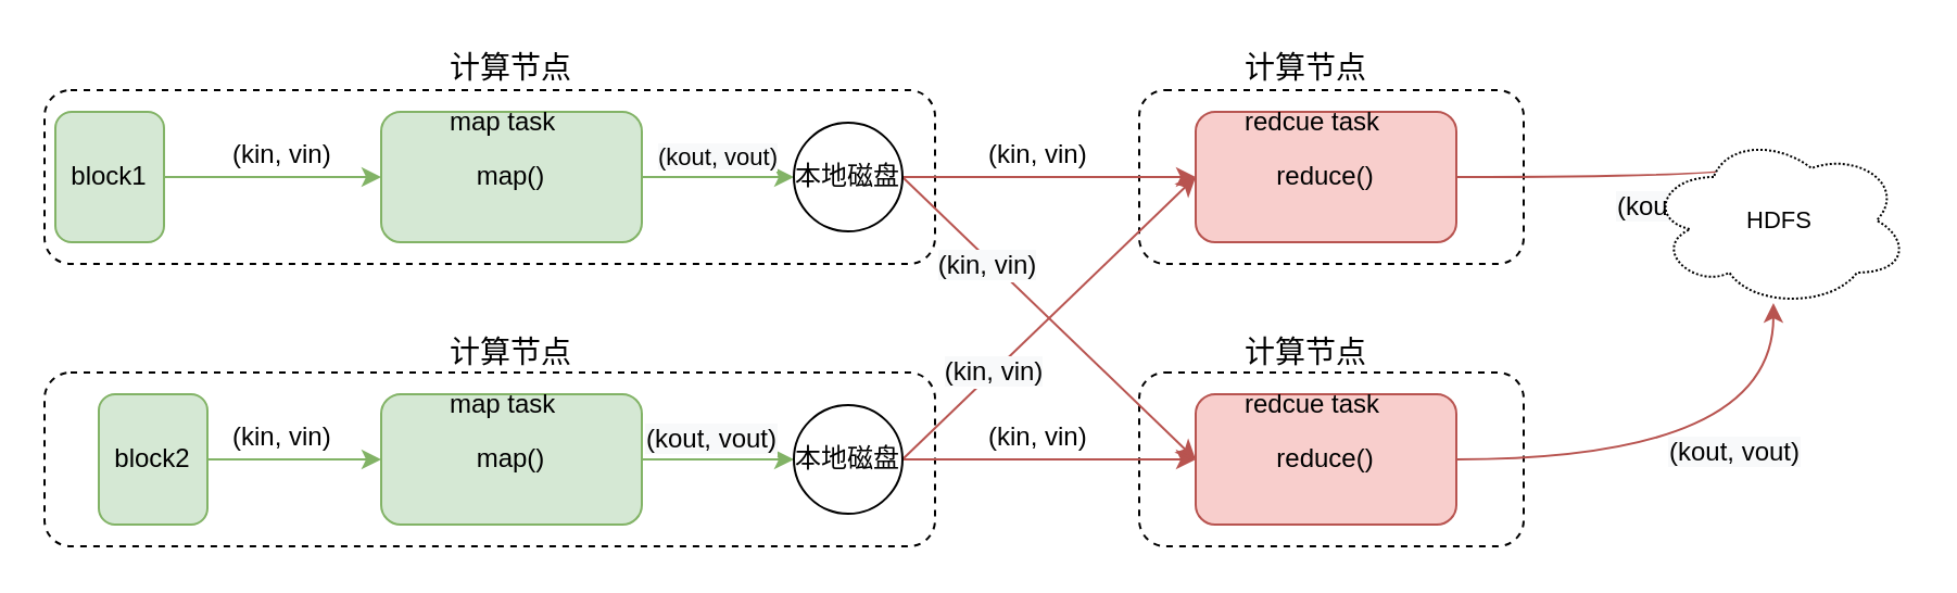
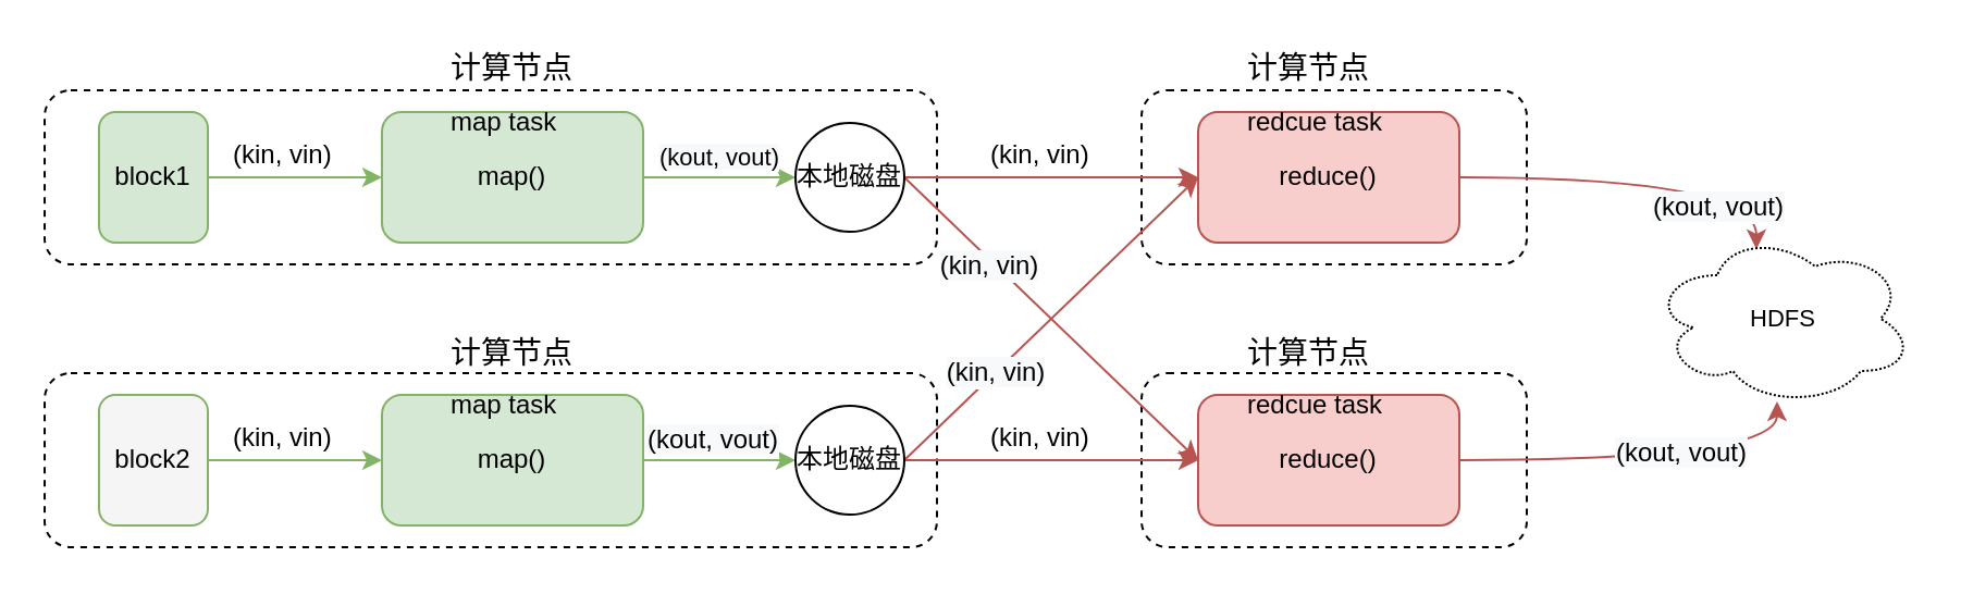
  <mxCell id="0" />
  <mxCell id="1" parent="0" />
  <mxCell id="2" value="" style="rounded=1;whiteSpace=wrap;html=1;dashed=1;" parent="1" vertex="1"><mxGeometry x="524" y="41" width="177" height="80" as="geometry" /></mxCell>
  <mxCell id="3" value="" style="rounded=1;whiteSpace=wrap;html=1;dashed=1;" parent="1" vertex="1"><mxGeometry x="524" y="171" width="177" height="80" as="geometry" /></mxCell>
  <mxCell id="4" value="" style="rounded=1;whiteSpace=wrap;html=1;dashed=1;" parent="1" vertex="1"><mxGeometry x="20" y="171" width="410" height="80" as="geometry" /></mxCell>
  <mxCell id="5" value="" style="rounded=1;whiteSpace=wrap;html=1;dashed=1;" parent="1" vertex="1"><mxGeometry x="20" y="41" width="410" height="80" as="geometry" /></mxCell>
  <mxCell id="6" value="" style="edgeStyle=orthogonalEdgeStyle;rounded=0;orthogonalLoop=1;jettySize=auto;html=1;exitX=1;exitY=0.5;exitDx=0;exitDy=0;fillColor=#d5e8d4;strokeColor=#82b366;entryX=0;entryY=0.5;entryDx=0;entryDy=0;" parent="1" source="8" target="15" edge="1"><mxGeometry relative="1" as="geometry"><mxPoint x="410" y="-19" as="targetPoint" /><Array as="points" /></mxGeometry></mxCell>
  <mxCell id="7" value="&lt;span style=&quot;text-align: left ; background-color: rgb(248 , 249 , 250)&quot;&gt;(kout, vout)&lt;/span&gt;" style="text;html=1;resizable=0;points=[];align=center;verticalAlign=middle;labelBackgroundColor=#ffffff;fontSize=11;direction=south;" vertex="1" connectable="0" parent="6"><mxGeometry x="0.805" y="-4" relative="1" as="geometry"><mxPoint x="-29" y="-14" as="offset" /></mxGeometry></mxCell>
  <mxCell id="8" value="map()" style="rounded=1;whiteSpace=wrap;html=1;fillColor=#d5e8d4;strokeColor=#82b366;" parent="1" vertex="1"><mxGeometry x="175" y="51" width="120" height="60" as="geometry" /></mxCell>
  <mxCell id="9" style="edgeStyle=orthogonalEdgeStyle;rounded=0;orthogonalLoop=1;jettySize=auto;html=1;exitX=1;exitY=0.5;exitDx=0;exitDy=0;entryX=0.4;entryY=0.1;entryDx=0;entryDy=0;fillColor=#f8cecc;strokeColor=#b85450;curved=1;entryPerimeter=0;" parent="1" source="11" target="42" edge="1"><mxGeometry relative="1" as="geometry"><mxPoint x="767" y="81" as="targetPoint" /><Array as="points"><mxPoint x="807" y="81" /></Array></mxGeometry></mxCell>
  <mxCell id="10" value="&lt;span style=&quot;font-size: 12px ; text-align: left ; background-color: rgb(248 , 249 , 250)&quot;&gt;(kout, vout)&lt;/span&gt;" style="text;html=1;resizable=0;points=[];align=center;verticalAlign=middle;labelBackgroundColor=#ffffff;fontSize=11;" vertex="1" connectable="0" parent="9"><mxGeometry x="0.388" y="-13" relative="1" as="geometry"><mxPoint as="offset" /></mxGeometry></mxCell>
  <mxCell id="11" value="reduce()" style="rounded=1;whiteSpace=wrap;html=1;fillColor=#f8cecc;strokeColor=#b85450;" parent="1" vertex="1"><mxGeometry x="550" y="51" width="120" height="60" as="geometry" /></mxCell>
  <mxCell id="12" style="edgeStyle=orthogonalEdgeStyle;rounded=0;orthogonalLoop=1;jettySize=auto;html=1;exitX=1;exitY=0.5;exitDx=0;exitDy=0;fillColor=#f8cecc;strokeColor=#b85450;" parent="1" source="15" target="11" edge="1"><mxGeometry relative="1" as="geometry" /></mxCell>
  <mxCell id="13" style="edgeStyle=none;rounded=0;orthogonalLoop=1;jettySize=auto;html=1;exitX=1;exitY=0.5;exitDx=0;exitDy=0;fillColor=#f8cecc;strokeColor=#b85450;" parent="1" source="15" edge="1"><mxGeometry relative="1" as="geometry"><mxPoint x="550" y="211" as="targetPoint" /></mxGeometry></mxCell>
  <mxCell id="14" value="&lt;span style=&quot;font-size: 12px ; text-align: left ; background-color: rgb(248 , 249 , 250)&quot;&gt;(kin, vin)&lt;/span&gt;" style="text;html=1;resizable=0;points=[];align=center;verticalAlign=middle;labelBackgroundColor=#ffffff;fontSize=11;" vertex="1" connectable="0" parent="13"><mxGeometry x="-0.397" y="-2" relative="1" as="geometry"><mxPoint x="-1" as="offset" /></mxGeometry></mxCell>
  <mxCell id="15" value="本地磁盘" style="ellipse;whiteSpace=wrap;html=1;aspect=fixed;" parent="1" vertex="1"><mxGeometry x="365" y="56" width="50" height="50" as="geometry" /></mxCell>
  <mxCell id="16" style="edgeStyle=orthogonalEdgeStyle;rounded=0;orthogonalLoop=1;jettySize=auto;html=1;exitX=1;exitY=0.5;exitDx=0;exitDy=0;entryX=0;entryY=0.5;entryDx=0;entryDy=0;fillColor=#d5e8d4;strokeColor=#82b366;" parent="1" source="17" target="8" edge="1"><mxGeometry relative="1" as="geometry" /></mxCell>
- <mxCell id="17" value="block1" style="rounded=1;whiteSpace=wrap;html=1;fillColor=#d5e8d4;strokeColor=#82b366;" parent="1" vertex="1"><mxGeometry x="25" y="51" width="50" height="60" as="geometry" /></mxCell>
+ <mxCell id="17" value="block1" style="rounded=1;whiteSpace=wrap;html=1;fillColor=#d5e8d4;strokeColor=#82b366;" parent="1" vertex="1"><mxGeometry x="45" y="51" width="50" height="60" as="geometry" /></mxCell>
  <mxCell id="18" value="map task" style="text;html=1;resizable=0;points=[];autosize=1;align=left;verticalAlign=top;spacingTop=-4;" parent="1" vertex="1"><mxGeometry x="205" y="46" width="60" height="20" as="geometry" /></mxCell>
  <mxCell id="19" value="redcue task" style="text;html=1;resizable=0;points=[];autosize=1;align=left;verticalAlign=top;spacingTop=-4;" parent="1" vertex="1"><mxGeometry x="571" y="46" width="80" height="20" as="geometry" /></mxCell>
  <mxCell id="20" value="(kin, vin)" style="text;html=1;resizable=0;points=[];autosize=1;align=left;verticalAlign=top;spacingTop=-4;" parent="1" vertex="1"><mxGeometry x="105" y="61" width="60" height="20" as="geometry" /></mxCell>
  <mxCell id="21" value="(kin, vin)" style="text;html=1;resizable=0;points=[];autosize=1;align=left;verticalAlign=top;spacingTop=-4;" parent="1" vertex="1"><mxGeometry x="452.5" y="61" width="60" height="20" as="geometry" /></mxCell>
  <mxCell id="22" style="edgeStyle=orthogonalEdgeStyle;rounded=0;orthogonalLoop=1;jettySize=auto;html=1;exitX=1;exitY=0.5;exitDx=0;exitDy=0;fillColor=#d5e8d4;strokeColor=#82b366;entryX=0;entryY=0.5;entryDx=0;entryDy=0;" parent="1" source="24" target="31" edge="1"><mxGeometry relative="1" as="geometry"><mxPoint x="360" y="321" as="targetPoint" /></mxGeometry></mxCell>
  <mxCell id="23" value="&lt;span style=&quot;font-size: 12px ; text-align: left ; background-color: rgb(248 , 249 , 250)&quot;&gt;(kout, vout)&lt;/span&gt;" style="text;html=1;resizable=0;points=[];align=center;verticalAlign=middle;labelBackgroundColor=#ffffff;fontSize=11;" vertex="1" connectable="0" parent="22"><mxGeometry x="0.703" y="1" relative="1" as="geometry"><mxPoint x="-29" y="-9" as="offset" /></mxGeometry></mxCell>
  <mxCell id="24" value="map()" style="rounded=1;whiteSpace=wrap;html=1;fillColor=#d5e8d4;strokeColor=#82b366;" parent="1" vertex="1"><mxGeometry x="175" y="181" width="120" height="60" as="geometry" /></mxCell>
  <mxCell id="25" style="edgeStyle=orthogonalEdgeStyle;rounded=0;orthogonalLoop=1;jettySize=auto;html=1;exitX=1;exitY=0.5;exitDx=0;exitDy=0;entryX=0.479;entryY=0.975;entryDx=0;entryDy=0;fillColor=#f8cecc;strokeColor=#b85450;entryPerimeter=0;curved=1;" parent="1" source="27" target="42" edge="1"><mxGeometry relative="1" as="geometry"><mxPoint x="767" y="211" as="targetPoint" /><Array as="points"><mxPoint x="816" y="211" /></Array></mxGeometry></mxCell>
  <mxCell id="26" value="&lt;span style=&quot;font-size: 12px ; text-align: left ; background-color: rgb(248 , 249 , 250)&quot;&gt;(kout, vout)&lt;/span&gt;" style="text;html=1;resizable=0;points=[];align=center;verticalAlign=middle;labelBackgroundColor=#ffffff;fontSize=11;" vertex="1" connectable="0" parent="25"><mxGeometry x="0.168" y="4" relative="1" as="geometry"><mxPoint as="offset" /></mxGeometry></mxCell>
  <mxCell id="27" value="reduce()" style="rounded=1;whiteSpace=wrap;html=1;fillColor=#f8cecc;strokeColor=#b85450;" parent="1" vertex="1"><mxGeometry x="550" y="181" width="120" height="60" as="geometry" /></mxCell>
  <mxCell id="28" style="edgeStyle=orthogonalEdgeStyle;rounded=0;orthogonalLoop=1;jettySize=auto;html=1;exitX=1;exitY=0.5;exitDx=0;exitDy=0;fillColor=#f8cecc;strokeColor=#b85450;" parent="1" source="31" target="27" edge="1"><mxGeometry relative="1" as="geometry" /></mxCell>
  <mxCell id="29" style="edgeStyle=none;rounded=0;orthogonalLoop=1;jettySize=auto;html=1;exitX=1;exitY=0.5;exitDx=0;exitDy=0;fillColor=#f8cecc;strokeColor=#b85450;" parent="1" source="31" edge="1"><mxGeometry relative="1" as="geometry"><mxPoint x="550" y="81" as="targetPoint" /></mxGeometry></mxCell>
  <mxCell id="30" value="&lt;span style=&quot;font-size: 12px ; text-align: left ; background-color: rgb(248 , 249 , 250)&quot;&gt;(kin, vin)&lt;/span&gt;" style="text;html=1;resizable=0;points=[];align=center;verticalAlign=middle;labelBackgroundColor=#ffffff;fontSize=11;" vertex="1" connectable="0" parent="29"><mxGeometry x="-0.381" relative="1" as="geometry"><mxPoint as="offset" /></mxGeometry></mxCell>
  <mxCell id="31" value="本地磁盘" style="ellipse;whiteSpace=wrap;html=1;aspect=fixed;" parent="1" vertex="1"><mxGeometry x="365" y="186" width="50" height="50" as="geometry" /></mxCell>
  <mxCell id="32" style="edgeStyle=orthogonalEdgeStyle;rounded=0;orthogonalLoop=1;jettySize=auto;html=1;exitX=1;exitY=0.5;exitDx=0;exitDy=0;entryX=0;entryY=0.5;entryDx=0;entryDy=0;fillColor=#d5e8d4;strokeColor=#82b366;" parent="1" source="33" target="24" edge="1"><mxGeometry relative="1" as="geometry" /></mxCell>
- <mxCell id="33" value="block2" style="rounded=1;whiteSpace=wrap;html=1;fillColor=#d5e8d4;strokeColor=#82b366;" parent="1" vertex="1"><mxGeometry x="45" y="181" width="50" height="60" as="geometry" /></mxCell>
+ <mxCell id="33" value="block2" style="rounded=1;whiteSpace=wrap;html=1;fillColor=#f5f5f5;strokeColor=#82b366;" parent="1" vertex="1"><mxGeometry x="45" y="181" width="50" height="60" as="geometry" /></mxCell>
  <mxCell id="34" value="map task" style="text;html=1;resizable=0;points=[];autosize=1;align=left;verticalAlign=top;spacingTop=-4;" parent="1" vertex="1"><mxGeometry x="205" y="176" width="60" height="20" as="geometry" /></mxCell>
  <mxCell id="35" value="redcue task" style="text;html=1;resizable=0;points=[];autosize=1;align=left;verticalAlign=top;spacingTop=-4;" parent="1" vertex="1"><mxGeometry x="571" y="176" width="80" height="20" as="geometry" /></mxCell>
  <mxCell id="36" value="(kin, vin)" style="text;html=1;resizable=0;points=[];autosize=1;align=left;verticalAlign=top;spacingTop=-4;" parent="1" vertex="1"><mxGeometry x="105" y="191" width="60" height="20" as="geometry" /></mxCell>
  <mxCell id="37" value="(kin, vin)" style="text;html=1;resizable=0;points=[];autosize=1;align=left;verticalAlign=top;spacingTop=-4;" parent="1" vertex="1"><mxGeometry x="452.5" y="191" width="60" height="20" as="geometry" /></mxCell>
  <mxCell id="38" value="&lt;font style=&quot;font-size: 14px&quot;&gt;计算节点&lt;/font&gt;" style="text;html=1;resizable=0;points=[];autosize=1;align=left;verticalAlign=top;spacingTop=-4;fontSize=11;" vertex="1" parent="1"><mxGeometry x="205" y="20" width="70" height="20" as="geometry" /></mxCell>
  <mxCell id="39" value="&lt;font style=&quot;font-size: 14px&quot;&gt;计算节点&lt;/font&gt;" style="text;html=1;resizable=0;points=[];autosize=1;align=left;verticalAlign=top;spacingTop=-4;fontSize=11;" vertex="1" parent="1"><mxGeometry x="205" y="151" width="70" height="20" as="geometry" /></mxCell>
  <mxCell id="40" value="&lt;font style=&quot;font-size: 14px&quot;&gt;计算节点&lt;/font&gt;" style="text;html=1;resizable=0;points=[];autosize=1;align=left;verticalAlign=top;spacingTop=-4;fontSize=11;" vertex="1" parent="1"><mxGeometry x="571" y="20" width="70" height="20" as="geometry" /></mxCell>
  <mxCell id="41" value="&lt;font style=&quot;font-size: 14px&quot;&gt;计算节点&lt;/font&gt;" style="text;html=1;resizable=0;points=[];autosize=1;align=left;verticalAlign=top;spacingTop=-4;fontSize=11;" vertex="1" parent="1"><mxGeometry x="571" y="151" width="70" height="20" as="geometry" /></mxCell>
- <mxCell id="42" value="HDFS" style="ellipse;shape=cloud;whiteSpace=wrap;html=1;dashed=1;dashPattern=1 1;fontSize=11;" vertex="1" parent="1"><mxGeometry x="758.5" y="61" width="120" height="80" as="geometry" /></mxCell>
+ <mxCell id="42" value="HDFS" style="ellipse;shape=cloud;whiteSpace=wrap;html=1;dashed=1;dashPattern=1 1;fontSize=11;" vertex="1" parent="1"><mxGeometry x="758.5" y="106" width="120" height="80" as="geometry" /></mxCell>
